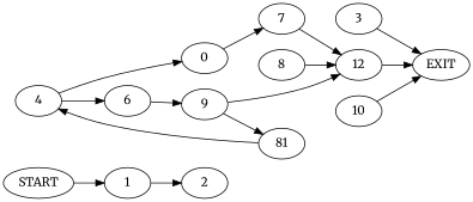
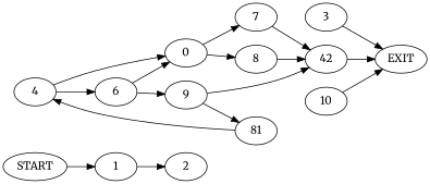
  digraph {
    fontname=Merriweather
    rankdir=LR
    node [fontname=Merriweather]
    edge [fontname=Merriweather]
    n1 [label=START]
    1
    2
    n4 [label=EXIT]
    3
    n6 [label=0]
    4
    6
    7
    8
    9
-   12
+   12 [label=42]
    n13 [label=81]
    10
    n1 -> 1
    1 -> 2
    3 -> n4
    n6 -> 7
+   n6 -> 8
    4 -> n6
    4 -> 6
+   6 -> n6
    6 -> 9
    7 -> 12
    8 -> 12
    9 -> 12
    9 -> n13
    12 -> n4
    n13 -> 4
    10 -> n4
  }
